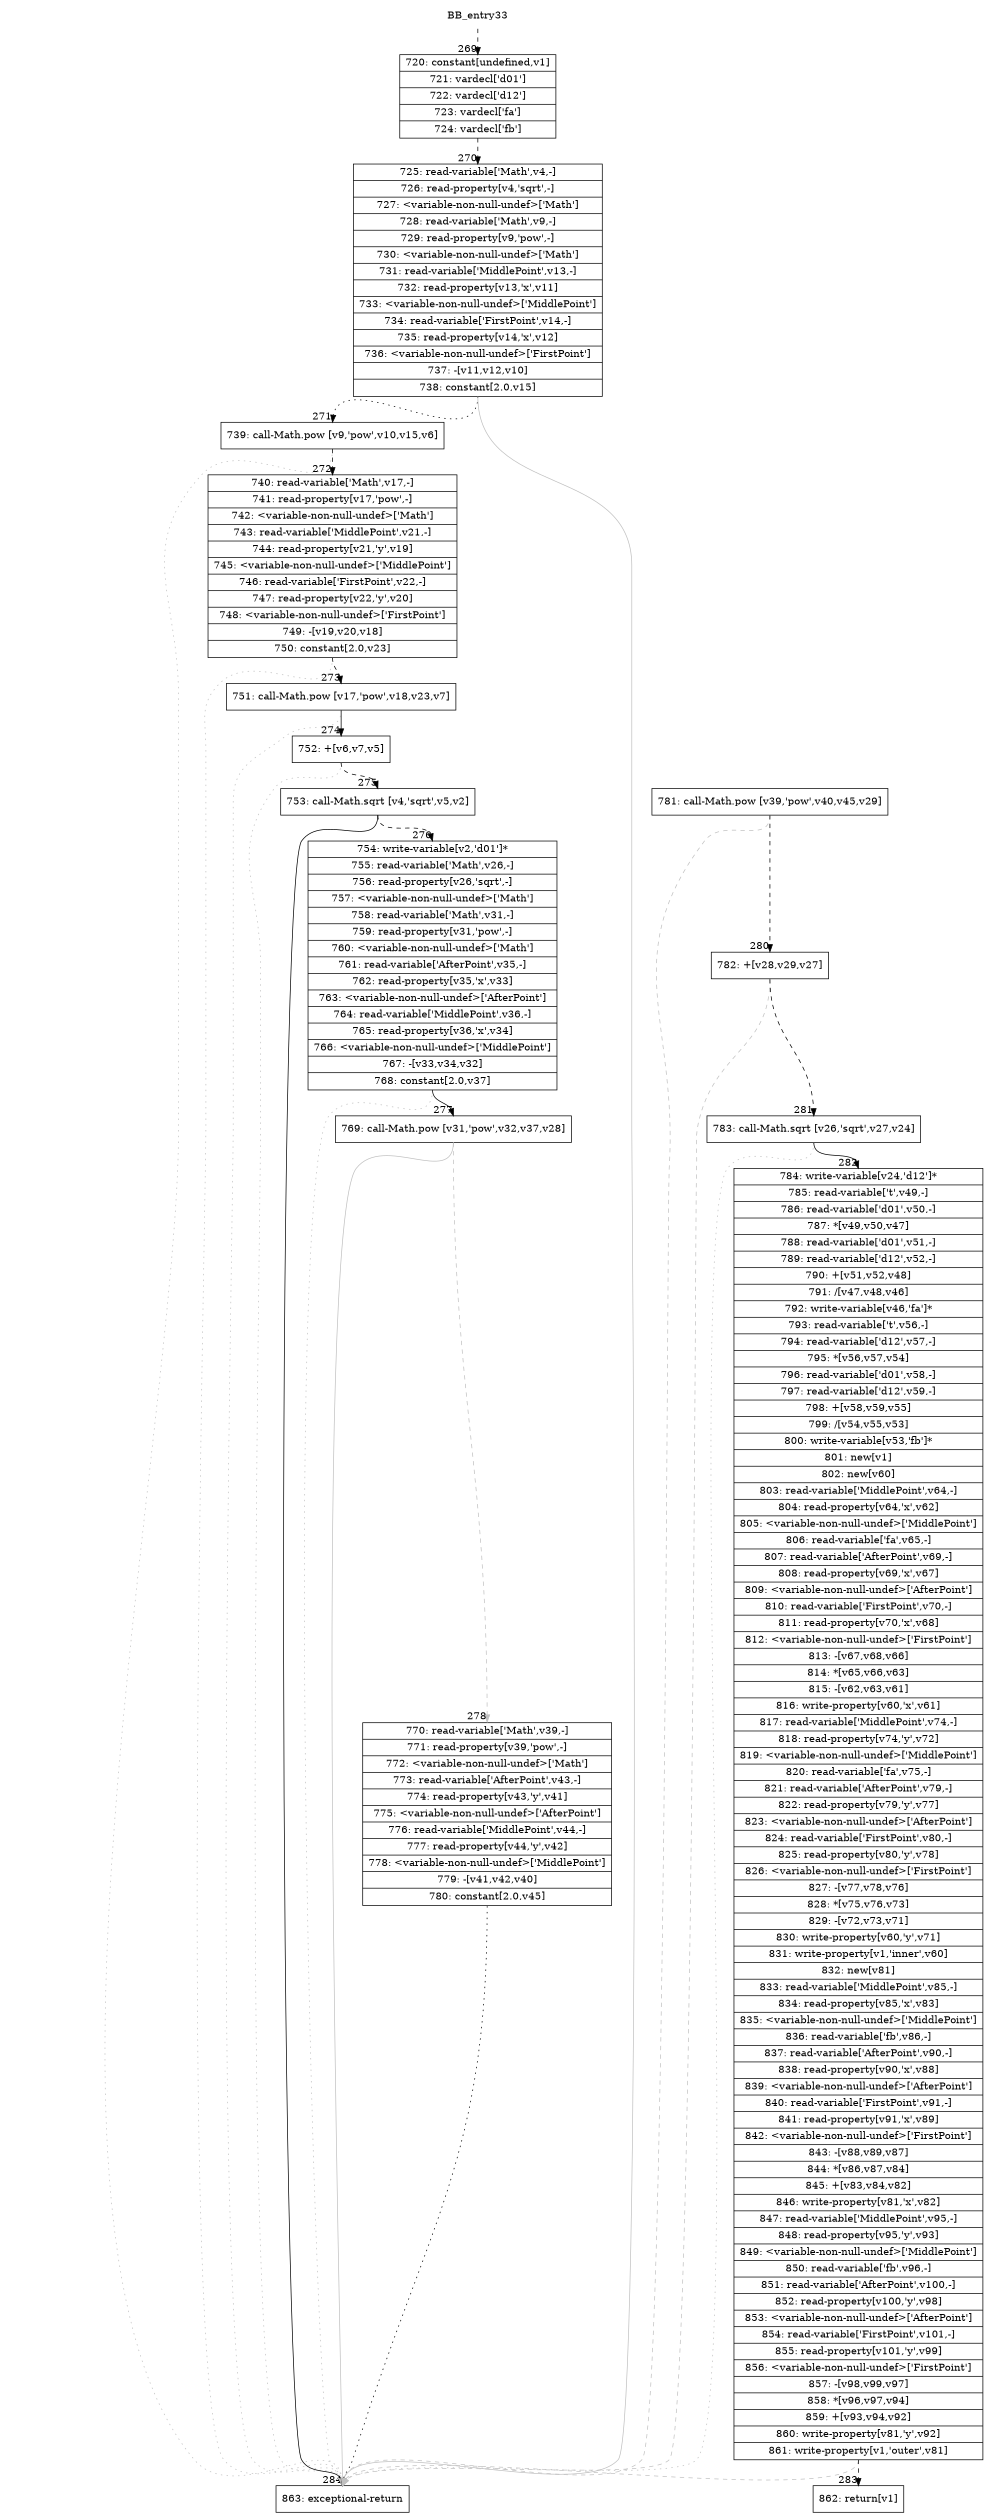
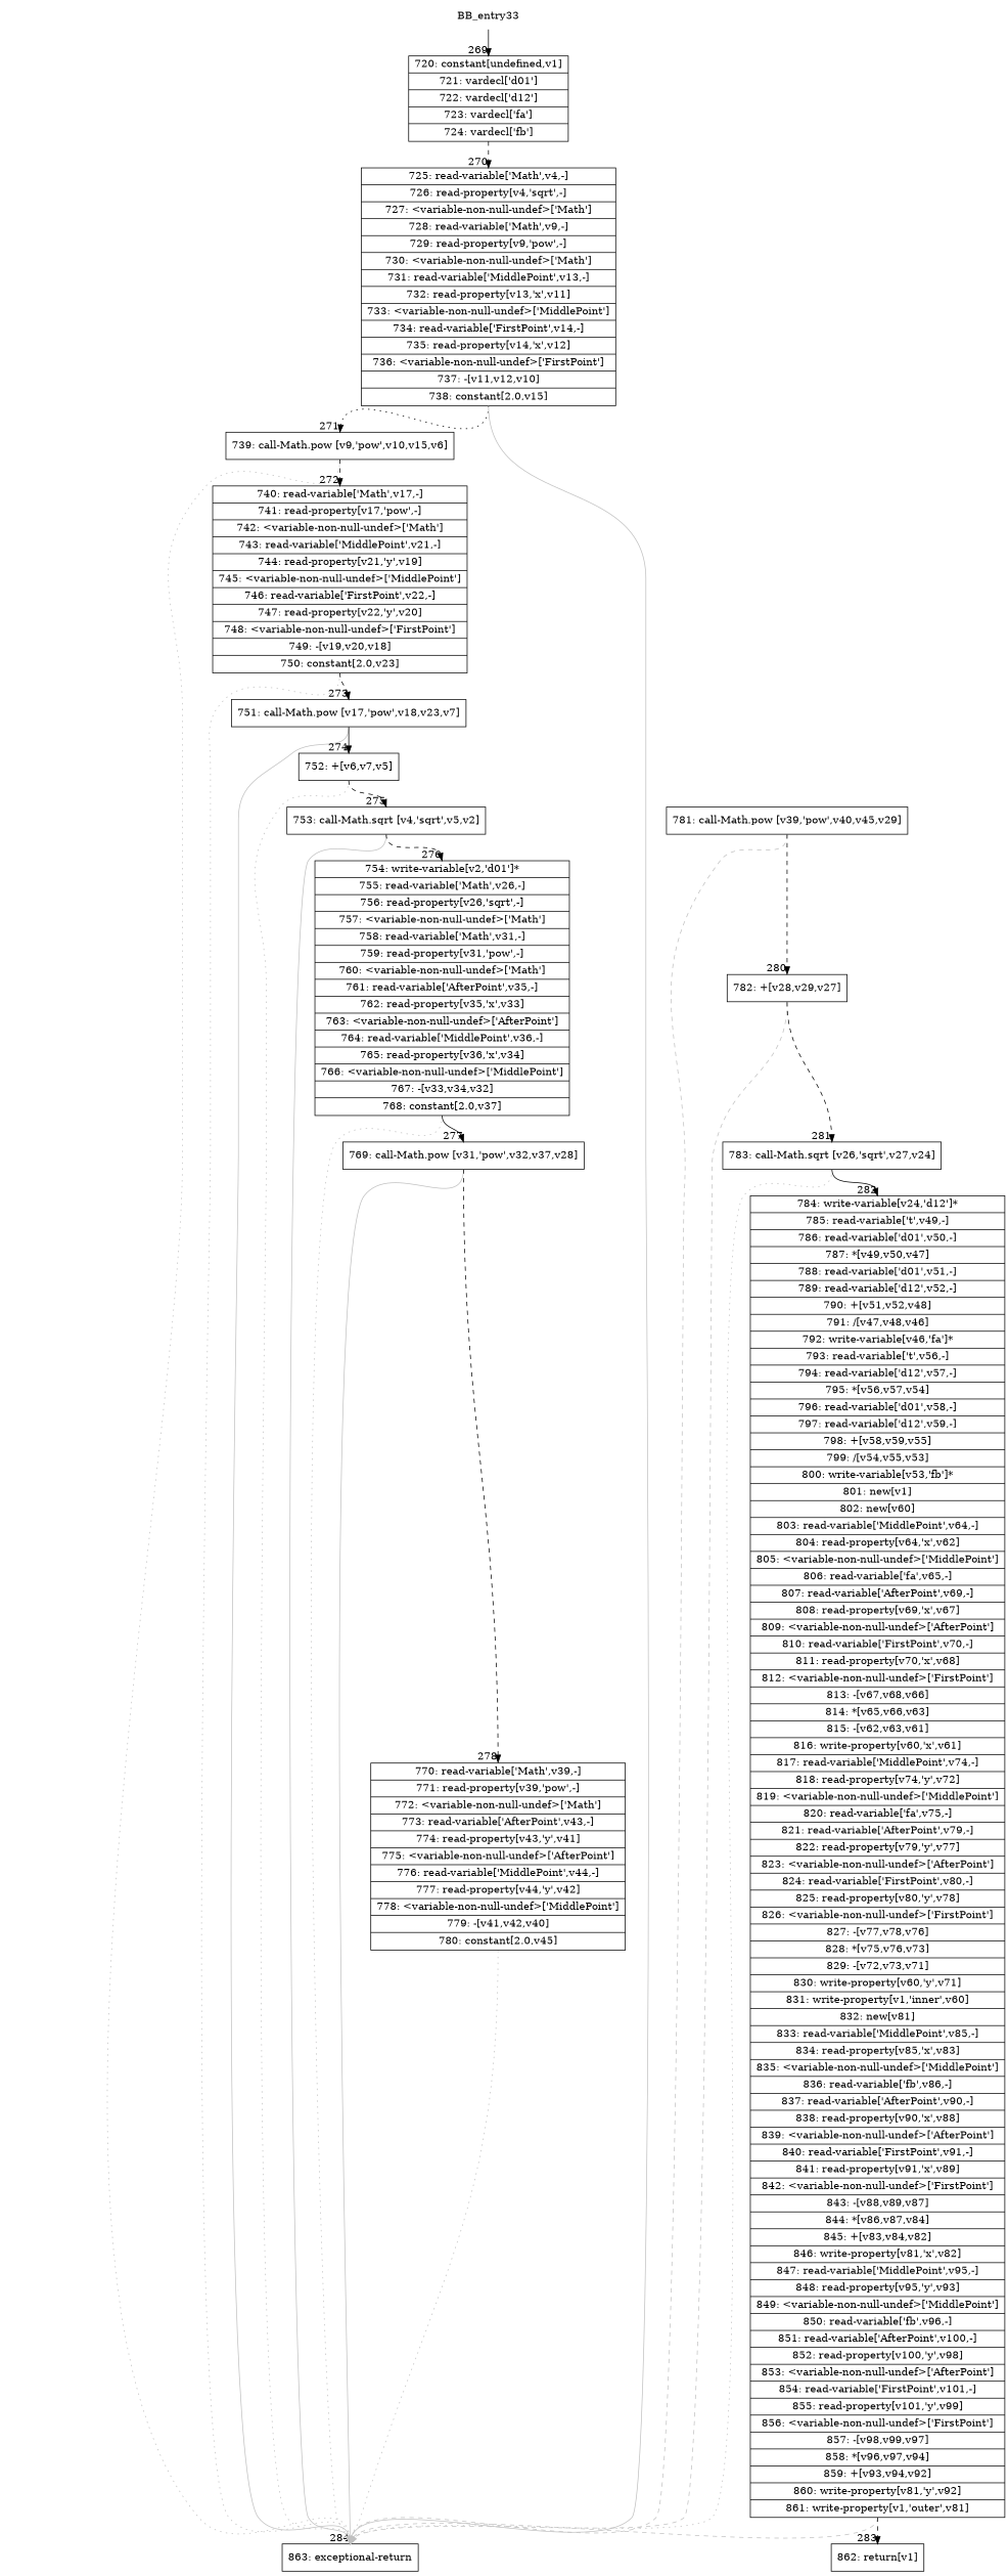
  digraph {
    rankdir=TD
    node [shape=record]
    edge [headport=n style=dashed tailport=s]
    BB_entry33 [shape=none]
    n2 [label="{720: constant[undefined,v1]|721: vardecl['d01']|722: vardecl['d12']|723: vardecl['fa']|724: vardecl['fb']}"]
    n3 [label="{725: read-variable['Math',v4,-]|726: read-property[v4,'sqrt',-]|727: \<variable-non-null-undef\>['Math']|728: read-variable['Math',v9,-]|729: read-property[v9,'pow',-]|730: \<variable-non-null-undef\>['Math']|731: read-variable['MiddlePoint',v13,-]|732: read-property[v13,'x',v11]|733: \<variable-non-null-undef\>['MiddlePoint']|734: read-variable['FirstPoint',v14,-]|735: read-property[v14,'x',v12]|736: \<variable-non-null-undef\>['FirstPoint']|737: -[v11,v12,v10]|738: constant[2.0,v15]}"]
    n4 [label="{739: call-Math.pow [v9,'pow',v10,v15,v6]}"]
    n5 [label="{863: exceptional-return}"]
    n6 [label="{740: read-variable['Math',v17,-]|741: read-property[v17,'pow',-]|742: \<variable-non-null-undef\>['Math']|743: read-variable['MiddlePoint',v21,-]|744: read-property[v21,'y',v19]|745: \<variable-non-null-undef\>['MiddlePoint']|746: read-variable['FirstPoint',v22,-]|747: read-property[v22,'y',v20]|748: \<variable-non-null-undef\>['FirstPoint']|749: -[v19,v20,v18]|750: constant[2.0,v23]}"]
    n7 [label="{751: call-Math.pow [v17,'pow',v18,v23,v7]}"]
    n8 [label="{752: +[v6,v7,v5]}"]
    n9 [label="{753: call-Math.sqrt [v4,'sqrt',v5,v2]}"]
    n10 [label="{754: write-variable[v2,'d01']*|755: read-variable['Math',v26,-]|756: read-property[v26,'sqrt',-]|757: \<variable-non-null-undef\>['Math']|758: read-variable['Math',v31,-]|759: read-property[v31,'pow',-]|760: \<variable-non-null-undef\>['Math']|761: read-variable['AfterPoint',v35,-]|762: read-property[v35,'x',v33]|763: \<variable-non-null-undef\>['AfterPoint']|764: read-variable['MiddlePoint',v36,-]|765: read-property[v36,'x',v34]|766: \<variable-non-null-undef\>['MiddlePoint']|767: -[v33,v34,v32]|768: constant[2.0,v37]}"]
    n11 [label="{769: call-Math.pow [v31,'pow',v32,v37,v28]}"]
    n12 [label="{770: read-variable['Math',v39,-]|771: read-property[v39,'pow',-]|772: \<variable-non-null-undef\>['Math']|773: read-variable['AfterPoint',v43,-]|774: read-property[v43,'y',v41]|775: \<variable-non-null-undef\>['AfterPoint']|776: read-variable['MiddlePoint',v44,-]|777: read-property[v44,'y',v42]|778: \<variable-non-null-undef\>['MiddlePoint']|779: -[v41,v42,v40]|780: constant[2.0,v45]}"]
    n13 [label="{781: call-Math.pow [v39,'pow',v40,v45,v29]}"]
    n14 [label="{782: +[v28,v29,v27]}"]
    n15 [label="{783: call-Math.sqrt [v26,'sqrt',v27,v24]}"]
    n16 [label="{784: write-variable[v24,'d12']*|785: read-variable['t',v49,-]|786: read-variable['d01',v50,-]|787: *[v49,v50,v47]|788: read-variable['d01',v51,-]|789: read-variable['d12',v52,-]|790: +[v51,v52,v48]|791: /[v47,v48,v46]|792: write-variable[v46,'fa']*|793: read-variable['t',v56,-]|794: read-variable['d12',v57,-]|795: *[v56,v57,v54]|796: read-variable['d01',v58,-]|797: read-variable['d12',v59,-]|798: +[v58,v59,v55]|799: /[v54,v55,v53]|800: write-variable[v53,'fb']*|801: new[v1]|802: new[v60]|803: read-variable['MiddlePoint',v64,-]|804: read-property[v64,'x',v62]|805: \<variable-non-null-undef\>['MiddlePoint']|806: read-variable['fa',v65,-]|807: read-variable['AfterPoint',v69,-]|808: read-property[v69,'x',v67]|809: \<variable-non-null-undef\>['AfterPoint']|810: read-variable['FirstPoint',v70,-]|811: read-property[v70,'x',v68]|812: \<variable-non-null-undef\>['FirstPoint']|813: -[v67,v68,v66]|814: *[v65,v66,v63]|815: -[v62,v63,v61]|816: write-property[v60,'x',v61]|817: read-variable['MiddlePoint',v74,-]|818: read-property[v74,'y',v72]|819: \<variable-non-null-undef\>['MiddlePoint']|820: read-variable['fa',v75,-]|821: read-variable['AfterPoint',v79,-]|822: read-property[v79,'y',v77]|823: \<variable-non-null-undef\>['AfterPoint']|824: read-variable['FirstPoint',v80,-]|825: read-property[v80,'y',v78]|826: \<variable-non-null-undef\>['FirstPoint']|827: -[v77,v78,v76]|828: *[v75,v76,v73]|829: -[v72,v73,v71]|830: write-property[v60,'y',v71]|831: write-property[v1,'inner',v60]|832: new[v81]|833: read-variable['MiddlePoint',v85,-]|834: read-property[v85,'x',v83]|835: \<variable-non-null-undef\>['MiddlePoint']|836: read-variable['fb',v86,-]|837: read-variable['AfterPoint',v90,-]|838: read-property[v90,'x',v88]|839: \<variable-non-null-undef\>['AfterPoint']|840: read-variable['FirstPoint',v91,-]|841: read-property[v91,'x',v89]|842: \<variable-non-null-undef\>['FirstPoint']|843: -[v88,v89,v87]|844: *[v86,v87,v84]|845: +[v83,v84,v82]|846: write-property[v81,'x',v82]|847: read-variable['MiddlePoint',v95,-]|848: read-property[v95,'y',v93]|849: \<variable-non-null-undef\>['MiddlePoint']|850: read-variable['fb',v96,-]|851: read-variable['AfterPoint',v100,-]|852: read-property[v100,'y',v98]|853: \<variable-non-null-undef\>['AfterPoint']|854: read-variable['FirstPoint',v101,-]|855: read-property[v101,'y',v99]|856: \<variable-non-null-undef\>['FirstPoint']|857: -[v98,v99,v97]|858: *[v96,v97,v94]|859: +[v93,v94,v92]|860: write-property[v81,'y',v92]|861: write-property[v1,'outer',v81]}"]
    n17 [label="{862: return[v1]}"]
-   BB_entry33 -> n2 [headlabel="    269"]
+   BB_entry33 -> n2 [headlabel="    269" style=solid]
    n2 -> n3 [headlabel="      270"]
    n3 -> n4 [headlabel="      271" style=dotted]
    n3 -> n5 [color=gray headlabel="      284" style=solid]
    n4 -> n5 [color=gray style=dotted]
    n4 -> n6 [headlabel="      272"]
    n6 -> n5 [color=gray style=dotted]
    n6 -> n7 [headlabel="      273"]
-   n7 -> n5 [color=gray style=dotted]
+   n7 -> n5 [color=gray style=solid]
    n7 -> n8 [headlabel="      274" style=solid]
    n8 -> n5 [color=gray style=dotted]
    n8 -> n9 [headlabel="      275"]
-   n9 -> n5 [color=black style=solid]
+   n9 -> n5 [color=gray style=solid]
    n9 -> n10 [headlabel="      276"]
    n10 -> n5 [color=gray style=dotted]
    n10 -> n11 [headlabel="      277" style=solid]
    n11 -> n5 [color=gray style=solid]
-   n11 -> n12 [headlabel="      278" color=gray]
-   n12 -> n5 [color=black style=dotted]
+   n11 -> n12 [headlabel="      278"]
+   n12 -> n5 [color=gray style=dotted]
    n13 -> n5 [color=gray]
    n13 -> n14 [headlabel="      280"]
    n14 -> n5 [color=gray]
    n14 -> n15 [headlabel="      281"]
    n15 -> n5 [color=gray style=dotted]
    n15 -> n16 [headlabel="      282" style=solid]
    n16 -> n5 [color=gray]
    n16 -> n17 [headlabel="      283"]
  }
